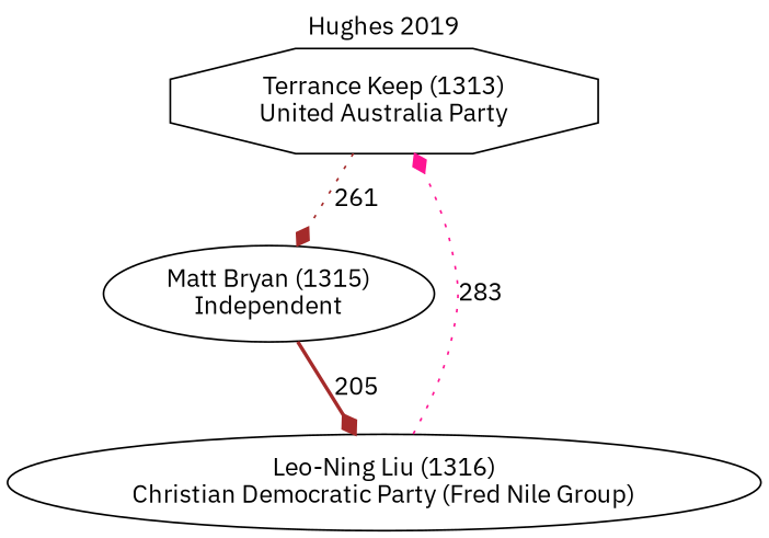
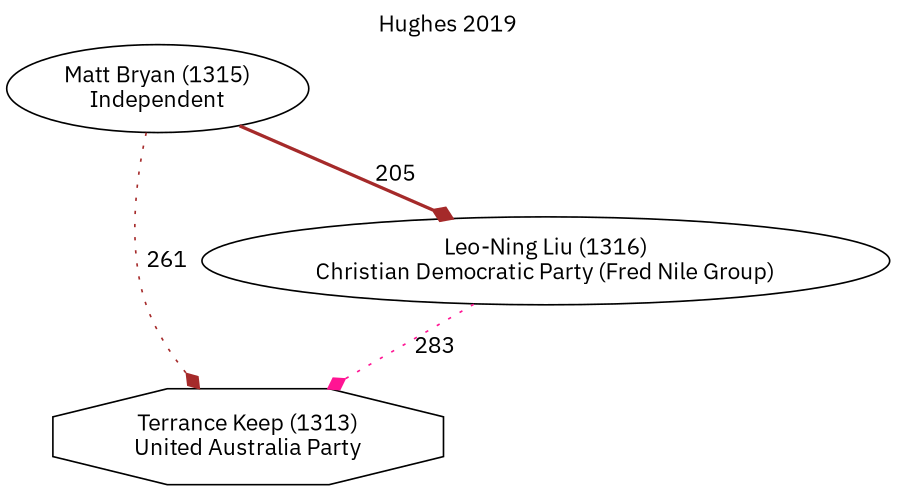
  digraph {
    label="Hughes 2019"
    labelloc=t
    mclimit=10
    fontname="IBM Plex Sans"
    node [shape=ellipse fontname="IBM Plex Sans"]
    edge [color=brown style=dotted arrowhead=diamond fontname="IBM Plex Sans"]
    n1 [label="Terrance Keep (1313)\nUnited Australia Party" shape=octagon]
    n2 [label="Leo-Ning Liu (1316)\nChristian Democratic Party (Fred Nile Group)"]
    n3 [label="Matt Bryan (1315)\nIndependent"]
    n2 -> n1 [label=283 color=deeppink]
-   n1 -> n3 [label=261]
+   n3 -> n1 [label=261]
    n3 -> n2 [label=205 style=bold]
  }
